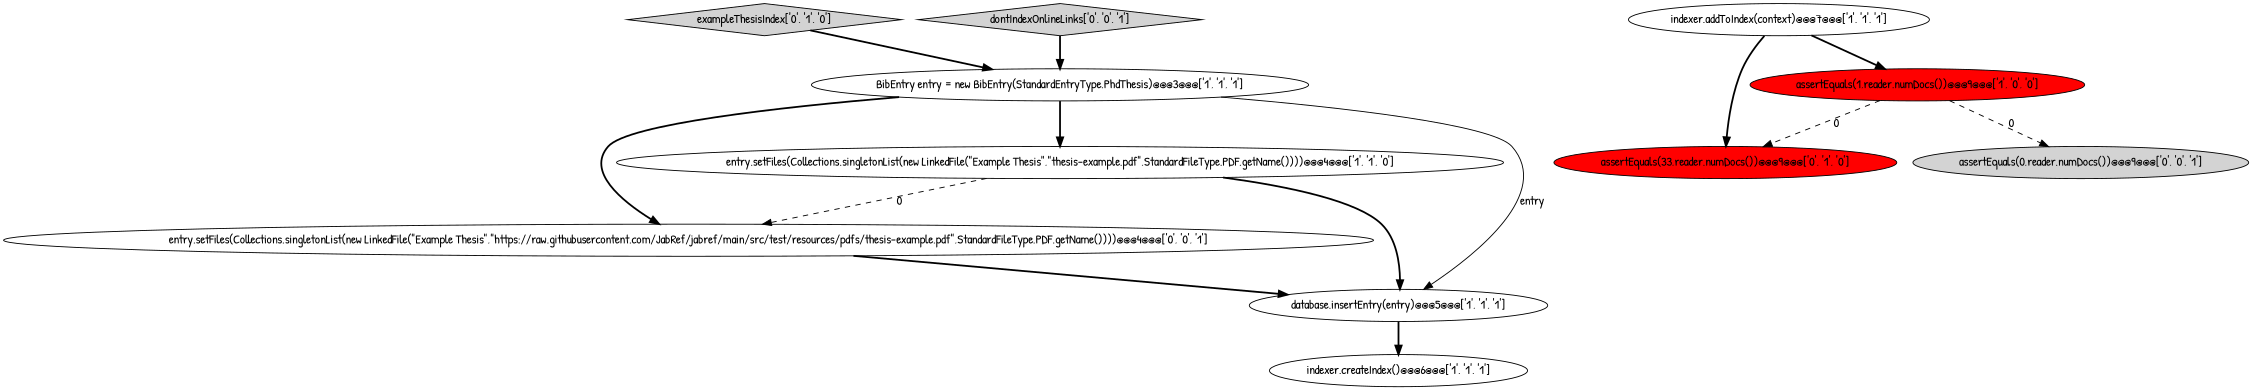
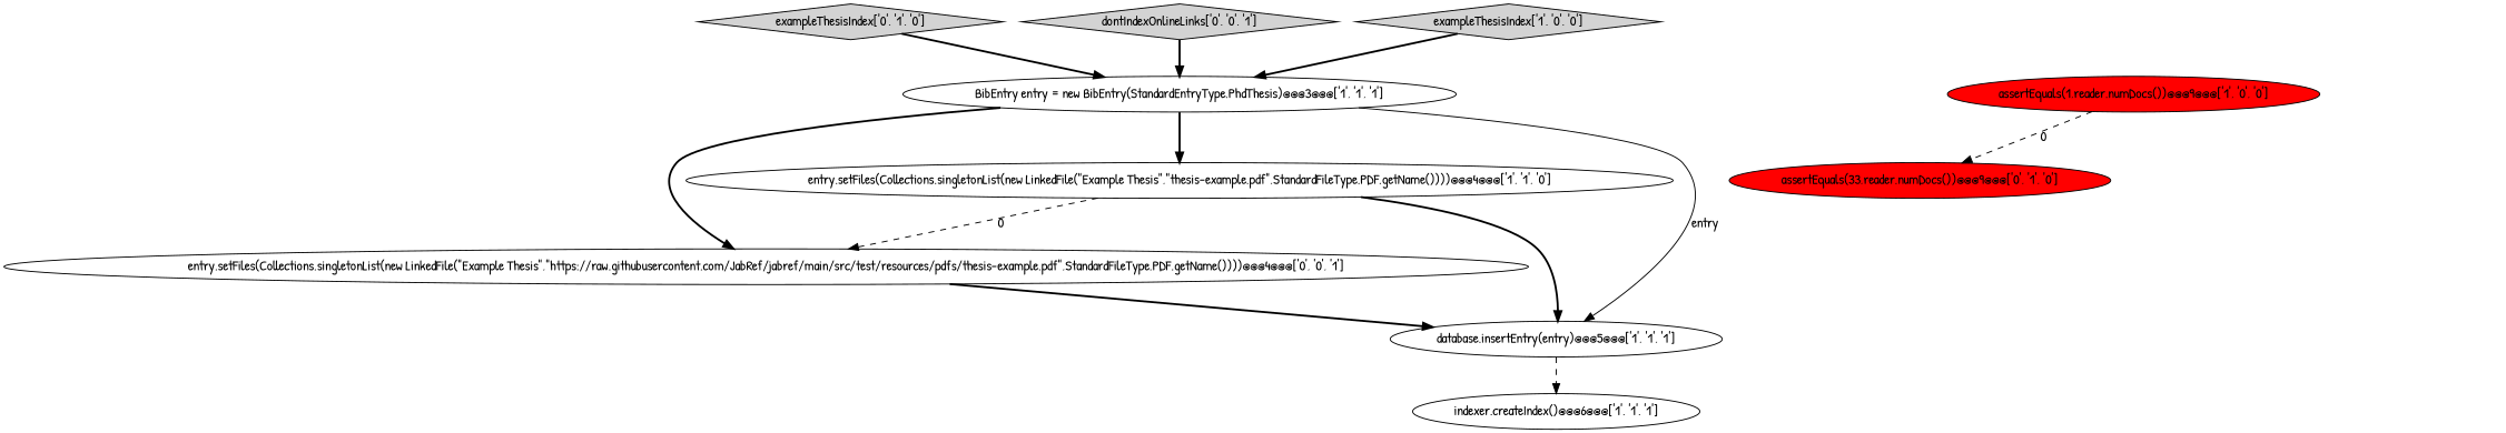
  digraph {
    fontname="Patrick Hand"
    node [fillcolor=white fontname="Patrick Hand" shape=ellipse style=filled]
    edge [fontname="Patrick Hand" style=bold]
    n1 [label="BibEntry entry = new BibEntry(StandardEntryType.PhdThesis)@@@3@@@['1', '1', '1']"]
    n2 [label="entry.setFiles(Collections.singletonList(new LinkedFile(\"Example Thesis\",\"https://raw.githubusercontent.com/JabRef/jabref/main/src/test/resources/pdfs/thesis-example.pdf\",StandardFileType.PDF.getName())))@@@4@@@['0', '0', '1']"]
    n3 [label="entry.setFiles(Collections.singletonList(new LinkedFile(\"Example Thesis\",\"thesis-example.pdf\",StandardFileType.PDF.getName())))@@@4@@@['1', '1', '0']"]
    n4 [label="database.insertEntry(entry)@@@5@@@['1', '1', '1']"]
    n5 [label="indexer.createIndex()@@@6@@@['1', '1', '1']"]
-   n6 [label="indexer.addToIndex(context)@@@7@@@['1', '1', '1']"]
    n7 [fillcolor=red label="assertEquals(33,reader.numDocs())@@@9@@@['0', '1', '0']"]
    n8 [fillcolor=red label="assertEquals(1,reader.numDocs())@@@9@@@['1', '0', '0']"]
    n9 [fillcolor=lightgray label="exampleThesisIndex['0', '1', '0']" shape=diamond]
-   n10 [fillcolor=lightgray label="assertEquals(0,reader.numDocs())@@@9@@@['0', '0', '1']"]
    n11 [fillcolor=lightgray label="dontIndexOnlineLinks['0', '0', '1']" shape=diamond]
+   n12 [fillcolor=lightgray label="exampleThesisIndex['1', '0', '0']" shape=diamond]
    n1 -> n2
    n1 -> n3
    n1 -> n4 [label=entry style=solid]
    n2 -> n4
    n3 -> n2 [label=0 style=dashed]
    n3 -> n4
-   n4 -> n5
-   n6 -> n7
-   n6 -> n8
+   n4 -> n5 [style=dashed]
    n8 -> n7 [label=0 style=dashed]
-   n8 -> n10 [label=0 style=dashed]
    n9 -> n1
    n11 -> n1
+   n12 -> n1
  }
